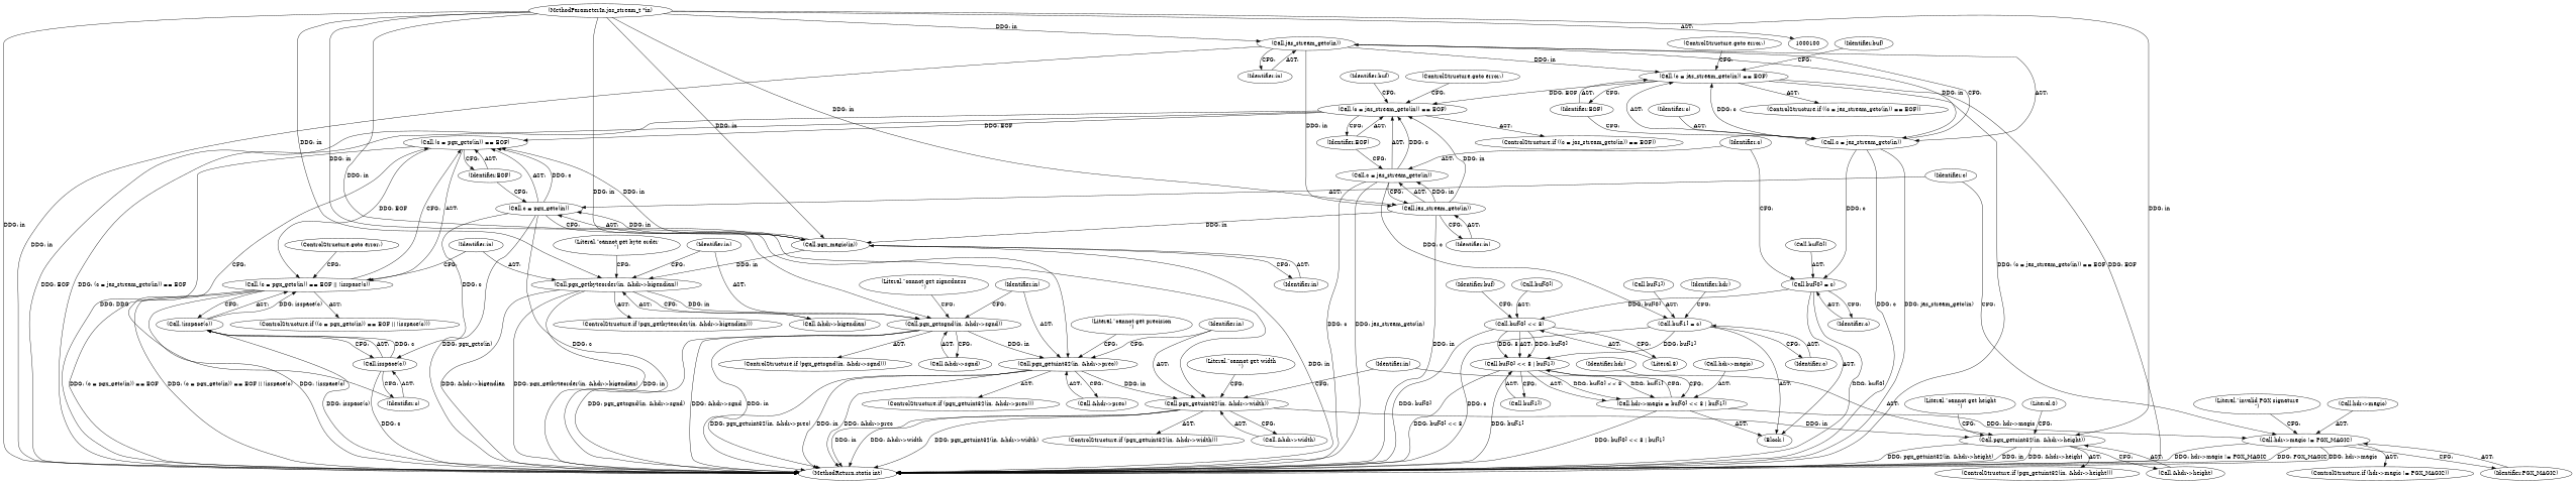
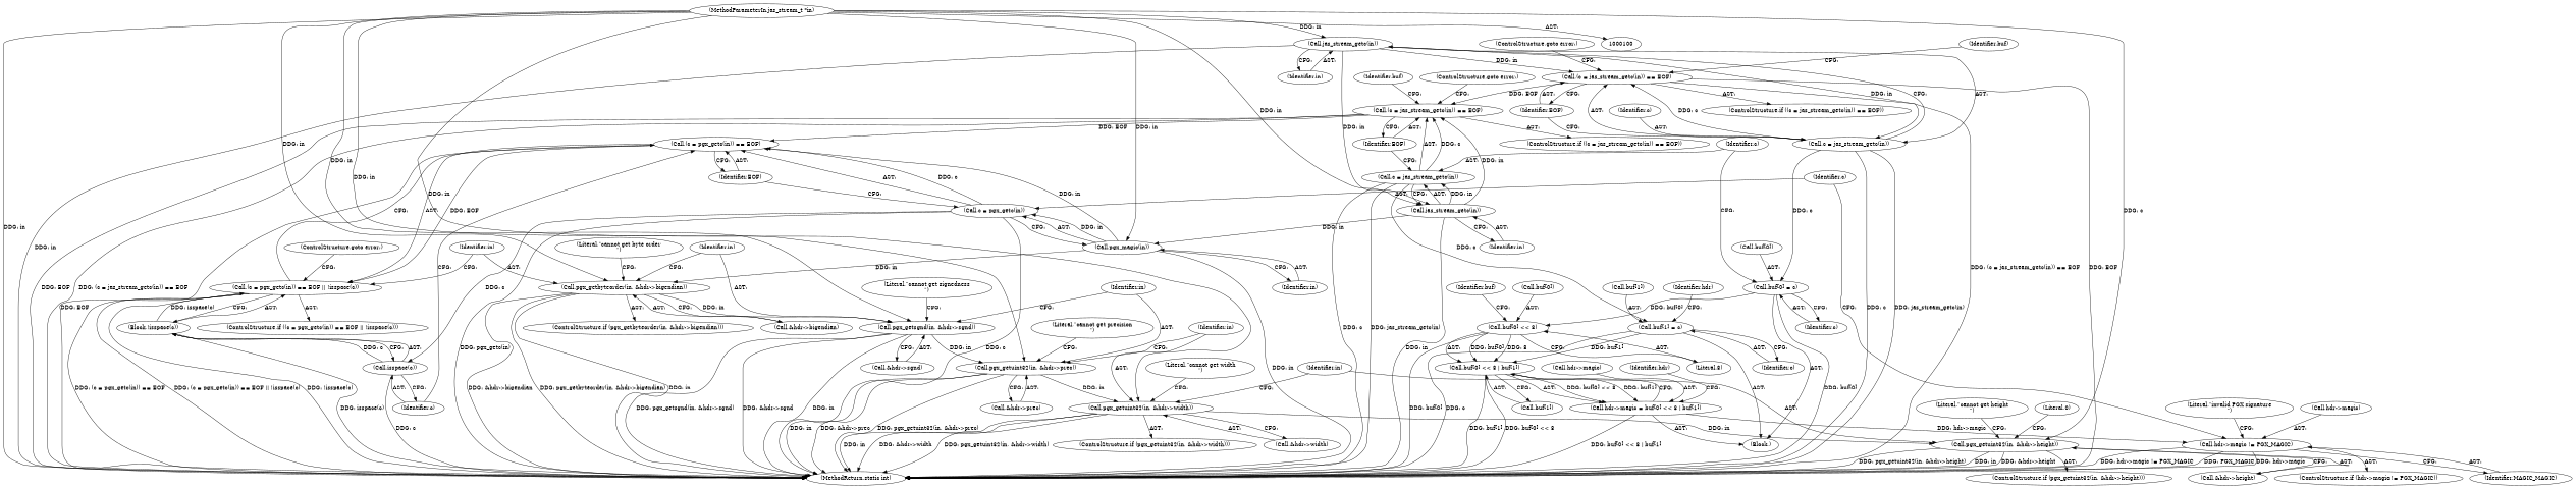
  digraph {
    n1 [label="(Call,jas_stream_getc(in))"]
    n2 [label="(Call,(c = jas_stream_getc(in)) == EOF)"]
    n3 [label="(Call,c = jas_stream_getc(in))"]
    n4 [label="(Call,jas_stream_getc(in))"]
    n5 [label="(Identifier,in)"]
    n6 [label="(MethodReturn,static int)"]
    n7 [label="(Call,(c = jas_stream_getc(in)) == EOF)"]
    n8 [label="(ControlStructure,if ((c = jas_stream_getc(in)) == EOF))"]
    n9 [label="(Identifier,EOF)"]
    n10 [label="(Call,buf[0] = c)"]
    n11 [label="(Call,pgx_magic(in))"]
    n12 [label="(Call,c = jas_stream_getc(in))"]
    n13 [label="(Identifier,in)"]
    n14 [label="(MethodParameterIn,jas_stream_t *in)"]
    n15 [label="(Call,pgx_getbyteorder(in, &hdr->bigendian))"]
    n16 [label="(Call,pgx_getsgnd(in, &hdr->sgnd))"]
    n17 [label="(Call,pgx_getuint32(in, &hdr->prec))"]
    n18 [label="(Call,pgx_getuint32(in, &hdr->width))"]
    n19 [label="(Call,pgx_getuint32(in, &hdr->height))"]
    1000100
    n21 [label="(Call,(c = pgx_getc(in)) == EOF)"]
    n22 [label="(Call,c = pgx_getc(in))"]
    n23 [label="(Identifier,in)"]
    n24 [label="(ControlStructure,if (pgx_getbyteorder(in, &hdr->bigendian)))"]
    n25 [label="(Call,&hdr->bigendian)"]
    n26 [label="(Call,&hdr->sgnd)"]
-   n27 [label="(ControlStructure,if (pgx_getsgnd(in, &hdr->sgnd)))"]
-   n28 [label="(ControlStructure,if (pgx_getuint32(in, &hdr->prec)))"]
    n29 [label="(Call,&hdr->prec)"]
    n30 [label="(Call,&hdr->width)"]
    n31 [label="(ControlStructure,if (pgx_getuint32(in, &hdr->width)))"]
    n32 [label="(Call,&hdr->height)"]
    n33 [label="(ControlStructure,if (pgx_getuint32(in, &hdr->height)))"]
    n34 [label="(ControlStructure,if ((c = jas_stream_getc(in)) == EOF))"]
    n35 [label="(Identifier,EOF)"]
    n36 [label="(Call,(c = pgx_getc(in)) == EOF || !isspace(c))"]
    n37 [label="(Identifier,EOF)"]
-   n38 [label="(Call,!isspace(c))"]
+   n38 [label="(Block,!isspace(c))"]
    n39 [label="(ControlStructure,if ((c = pgx_getc(in)) == EOF || !isspace(c)))"]
    n40 [label="(Call,isspace(c))"]
    n41 [label="(Call,buf[0] << 8)"]
    n42 [label="(Identifier,c)"]
    n43 [label="(Block,)"]
    n44 [label="(Call,buf[0] << 8 | buf[1])"]
    n45 [label="(Literal,8)"]
    n46 [label="(Call,hdr->magic = buf[0] << 8 | buf[1])"]
    n47 [label="(Call,buf[1])"]
    n48 [label="(Call,hdr->magic != PGX_MAGIC)"]
    n49 [label="(ControlStructure,if (hdr->magic != PGX_MAGIC))"]
-   n50 [label="(Identifier,PGX_MAGIC)"]
+   n50 [label="(Identifier,MAGIC_MAGIC)"]
    n51 [label="(Call,buf[1] = c)"]
    n52 [label="(Identifier,c)"]
    n53 [label="(Identifier,c)"]
    n54 [label="(Call,buf[0])"]
    n55 [label="(Literal,0)"]
    n56 [label="(Call,buf[1])"]
    n57 [label="(Identifier,c)"]
    n58 [label="(Identifier,buf)"]
    n59 [label="(Identifier,buf)"]
    n60 [label="(Literal,\"cannot get byte order\n\")"]
    n61 [label="(ControlStructure,goto error;)"]
    n62 [label="(Literal,\"cannot get height\n\")"]
    n63 [label="(Identifier,hdr)"]
    n64 [label="(Identifier,in)"]
    n65 [label="(Literal,\"cannot get width\n\")"]
    n66 [label="(Identifier,in)"]
    n67 [label="(Call,buf[0])"]
    n68 [label="(Call,hdr->magic)"]
    n69 [label="(Literal,\"invalid PGX signature\n\")"]
    n70 [label="(Identifier,c)"]
    n71 [label="(Literal,\"cannot get signedness\n\")"]
    n72 [label="(Identifier,buf)"]
    n73 [label="(Identifier,hdr)"]
    n74 [label="(Identifier,in)"]
    n75 [label="(ControlStructure,goto error;)"]
    n76 [label="(Call,hdr->magic)"]
    n77 [label="(Identifier,in)"]
    n78 [label="(Identifier,c)"]
    n79 [label="(Identifier,in)"]
    n80 [label="(Literal,\"cannot get precision\n\")"]
    n81 [label="(ControlStructure,goto error;)"]
    n1 -> n2 [label="DDG: in"]
    n1 -> n3 [label="AST: "]
    n1 -> n3 [label="DDG: in"]
    n1 -> n4 [label="DDG: in"]
    n1 -> n5 [label="CFG: "]
    n1 -> n6 [label="DDG: in"]
    n2 -> n6 [label="DDG: (c = jas_stream_getc(in)) == EOF"]
    n2 -> n6 [label="DDG: EOF"]
    n2 -> n7 [label="DDG: EOF"]
    n2 -> n8 [label="AST: "]
    n2 -> n9 [label="CFG: "]
    n3 -> n1 [label="CFG: "]
    n3 -> n2 [label="AST: "]
    n3 -> n2 [label="DDG: c"]
    n3 -> n6 [label="DDG: c"]
    n3 -> n6 [label="DDG: jas_stream_getc(in)"]
    n3 -> n10 [label="DDG: c"]
    n4 -> n6 [label="DDG: in"]
    n4 -> n7 [label="DDG: in"]
    n4 -> n11 [label="DDG: in"]
    n4 -> n12 [label="AST: "]
    n4 -> n12 [label="DDG: in"]
    n4 -> n13 [label="CFG: "]
    n5 -> n1 [label="AST: "]
    n7 -> n6 [label="DDG: EOF"]
    n7 -> n6 [label="DDG: (c = jas_stream_getc(in)) == EOF"]
    n7 -> n21 [label="DDG: EOF"]
    n7 -> n34 [label="AST: "]
    n7 -> n35 [label="CFG: "]
    n9 -> n2 [label="AST: "]
    n9 -> n3 [label="CFG: "]
    n10 -> n6 [label="DDG: buf[0]"]
    n10 -> n41 [label="DDG: buf[0]"]
    n10 -> n42 [label="CFG: "]
    n10 -> n43 [label="AST: "]
    n11 -> n6 [label="DDG: in"]
    n11 -> n15 [label="DDG: in"]
    n11 -> n21 [label="DDG: in"]
    n11 -> n22 [label="AST: "]
    n11 -> n22 [label="DDG: in"]
    n11 -> n23 [label="CFG: "]
    n12 -> n4 [label="CFG: "]
    n12 -> n6 [label="DDG: c"]
    n12 -> n6 [label="DDG: jas_stream_getc(in)"]
    n12 -> n7 [label="AST: "]
    n12 -> n7 [label="DDG: c"]
    n12 -> n51 [label="DDG: c"]
    n13 -> n4 [label="AST: "]
    n14 -> n1 [label="DDG: in"]
    n14 -> n4 [label="DDG: in"]
    n14 -> n6 [label="DDG: in"]
    n14 -> n11 [label="DDG: in"]
    n14 -> n15 [label="DDG: in"]
    n14 -> n16 [label="DDG: in"]
    n14 -> n17 [label="DDG: in"]
    n14 -> n18 [label="DDG: in"]
-   n14 -> n19 [label="DDG: in"]
+   n14 -> n19 [label="DDG: c"]
    n14 -> 1000100 [label="AST: "]
    n15 -> n6 [label="DDG: in"]
    n15 -> n6 [label="DDG: &hdr->bigendian"]
    n15 -> n6 [label="DDG: pgx_getbyteorder(in, &hdr->bigendian)"]
    n15 -> n16 [label="DDG: in"]
    n15 -> n24 [label="AST: "]
    n15 -> n25 [label="CFG: "]
    n16 -> n6 [label="DDG: pgx_getsgnd(in, &hdr->sgnd)"]
    n16 -> n6 [label="DDG: &hdr->sgnd"]
    n16 -> n6 [label="DDG: in"]
    n16 -> n17 [label="DDG: in"]
    n16 -> n26 [label="CFG: "]
-   n16 -> n27 [label="AST: "]
    n17 -> n6 [label="DDG: in"]
    n17 -> n6 [label="DDG: &hdr->prec"]
    n17 -> n6 [label="DDG: pgx_getuint32(in, &hdr->prec)"]
    n17 -> n18 [label="DDG: in"]
-   n17 -> n28 [label="AST: "]
    n17 -> n29 [label="CFG: "]
    n18 -> n6 [label="DDG: in"]
    n18 -> n6 [label="DDG: &hdr->width"]
    n18 -> n6 [label="DDG: pgx_getuint32(in, &hdr->width)"]
    n18 -> n19 [label="DDG: in"]
    n18 -> n30 [label="CFG: "]
    n18 -> n31 [label="AST: "]
    n19 -> n6 [label="DDG: pgx_getuint32(in, &hdr->height)"]
    n19 -> n6 [label="DDG: in"]
    n19 -> n6 [label="DDG: &hdr->height"]
    n19 -> n32 [label="CFG: "]
    n19 -> n33 [label="AST: "]
-   n21 -> n6 [label="DDG: DDG"]
+   n21 -> n6 [label="DDG: EOF"]
    n21 -> n36 [label="AST: "]
    n21 -> n36 [label="DDG: EOF"]
    n21 -> n37 [label="CFG: "]
    n22 -> n6 [label="DDG: pgx_getc(in)"]
    n22 -> n6 [label="DDG: c"]
    n22 -> n11 [label="CFG: "]
    n22 -> n21 [label="AST: "]
    n22 -> n21 [label="DDG: c"]
    n22 -> n40 [label="DDG: c"]
    n23 -> n11 [label="AST: "]
    n25 -> n15 [label="AST: "]
    n26 -> n16 [label="AST: "]
    n29 -> n17 [label="AST: "]
    n30 -> n18 [label="AST: "]
    n32 -> n19 [label="AST: "]
    n35 -> n7 [label="AST: "]
    n35 -> n12 [label="CFG: "]
    n36 -> n6 [label="DDG: (c = pgx_getc(in)) == EOF"]
    n36 -> n6 [label="DDG: (c = pgx_getc(in)) == EOF || !isspace(c)"]
    n36 -> n6 [label="DDG: !isspace(c)"]
    n36 -> n21 [label="CFG: "]
    n36 -> n38 [label="CFG: "]
    n36 -> n39 [label="AST: "]
    n37 -> n21 [label="AST: "]
    n37 -> n22 [label="CFG: "]
    n38 -> n6 [label="DDG: isspace(c)"]
    n38 -> n36 [label="AST: "]
    n38 -> n36 [label="DDG: isspace(c)"]
    n38 -> n40 [label="CFG: "]
    n40 -> n6 [label="DDG: c"]
    n40 -> n38 [label="AST: "]
    n40 -> n38 [label="DDG: c"]
    n40 -> n53 [label="CFG: "]
    n41 -> n6 [label="DDG: buf[0]"]
    n41 -> n44 [label="AST: "]
    n41 -> n44 [label="DDG: buf[0]"]
    n41 -> n44 [label="DDG: 8"]
    n41 -> n45 [label="CFG: "]
    n42 -> n10 [label="AST: "]
    n44 -> n6 [label="DDG: buf[0] << 8"]
    n44 -> n6 [label="DDG: buf[1]"]
    n44 -> n46 [label="AST: "]
    n44 -> n46 [label="DDG: buf[0] << 8"]
    n44 -> n46 [label="DDG: buf[1]"]
    n44 -> n47 [label="CFG: "]
    n45 -> n41 [label="AST: "]
    n46 -> n6 [label="DDG: buf[0] << 8 | buf[1]"]
    n46 -> n43 [label="AST: "]
    n46 -> n44 [label="CFG: "]
    n46 -> n48 [label="DDG: hdr->magic"]
    n47 -> n44 [label="AST: "]
    n48 -> n6 [label="DDG: PGX_MAGIC"]
    n48 -> n6 [label="DDG: hdr->magic"]
    n48 -> n6 [label="DDG: hdr->magic != PGX_MAGIC"]
    n48 -> n49 [label="AST: "]
    n48 -> n50 [label="CFG: "]
    n50 -> n48 [label="AST: "]
    n51 -> n6 [label="DDG: c"]
    n51 -> n43 [label="AST: "]
    n51 -> n44 [label="DDG: buf[1]"]
    n51 -> n52 [label="CFG: "]
    n52 -> n51 [label="AST: "]
    n53 -> n21 [label="CFG: "]
    n53 -> n40 [label="AST: "]
    n54 -> n10 [label="AST: "]
    n55 -> n19 [label="CFG: "]
    n56 -> n51 [label="AST: "]
    n57 -> n3 [label="AST: "]
    n58 -> n2 [label="CFG: "]
    n59 -> n41 [label="CFG: "]
    n60 -> n15 [label="CFG: "]
    n61 -> n2 [label="CFG: "]
    n62 -> n19 [label="CFG: "]
    n63 -> n51 [label="CFG: "]
    n64 -> n16 [label="CFG: "]
    n64 -> n17 [label="AST: "]
    n65 -> n18 [label="CFG: "]
    n66 -> n17 [label="CFG: "]
    n66 -> n18 [label="AST: "]
    n67 -> n41 [label="AST: "]
    n68 -> n46 [label="AST: "]
    n69 -> n48 [label="CFG: "]
    n70 -> n10 [label="CFG: "]
    n70 -> n12 [label="AST: "]
    n71 -> n16 [label="CFG: "]
    n72 -> n7 [label="CFG: "]
    n73 -> n46 [label="CFG: "]
    n74 -> n18 [label="CFG: "]
    n74 -> n19 [label="AST: "]
    n75 -> n7 [label="CFG: "]
    n76 -> n48 [label="AST: "]
    n77 -> n15 [label="AST: "]
    n77 -> n36 [label="CFG: "]
    n78 -> n22 [label="AST: "]
    n78 -> n48 [label="CFG: "]
    n79 -> n15 [label="CFG: "]
    n79 -> n16 [label="AST: "]
    n80 -> n17 [label="CFG: "]
    n81 -> n36 [label="CFG: "]
  }
